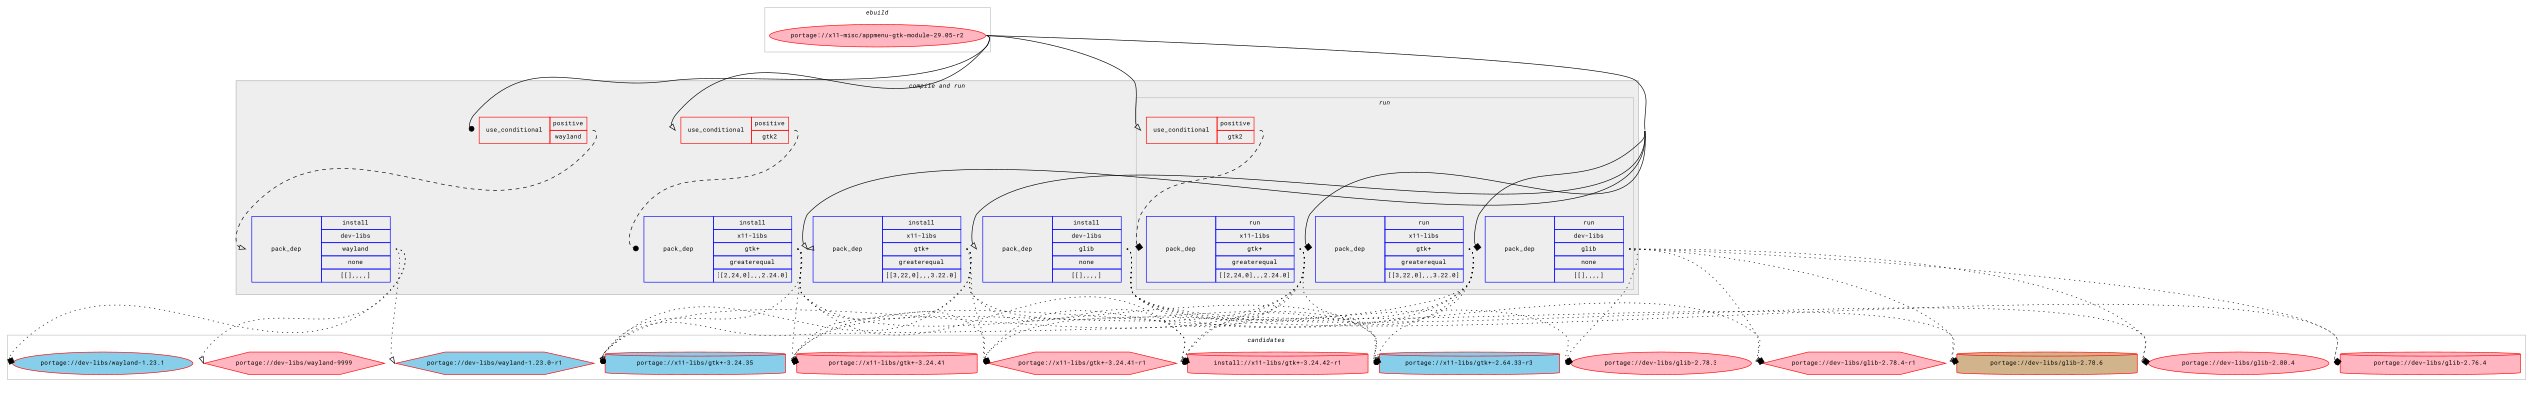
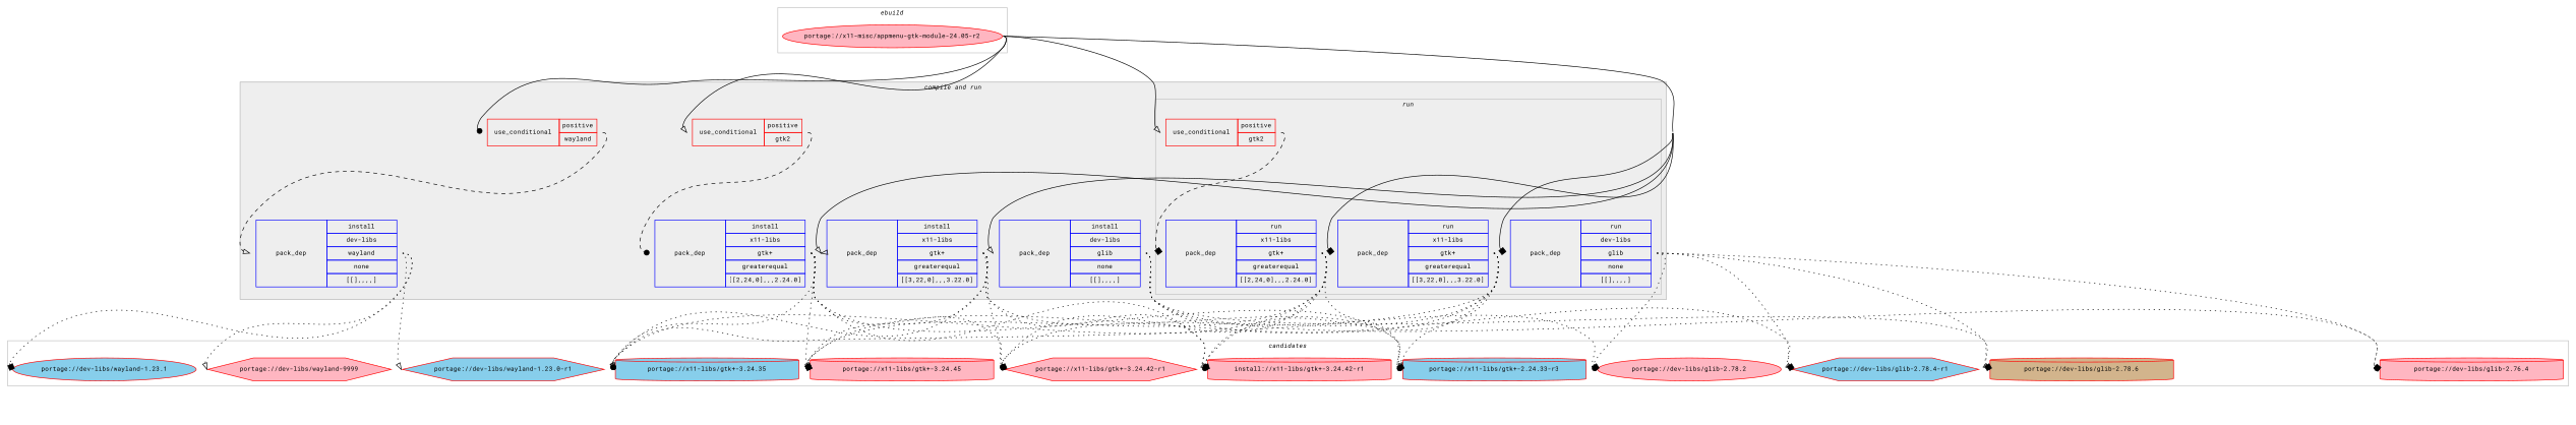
  digraph {
    compound=true
    concentrate=true
    fontname="Roboto Mono"
    fontsize=10
    newrank=true
    rankdir=TB
    ranksep=1.5
    node [color=red fontname="Roboto Mono" fontsize=10 shape=none style=filled]
    edge [arrowhead=onormal fontname="Roboto Mono" headport=w style=dotted tailport=e weight=100]
-   n1 [fillcolor=lightpink label="portage://x11-misc/appmenu-gtk-module-29.05-r2" shape=ellipse width=4]
+   n1 [fillcolor=lightpink label="portage://x11-misc/appmenu-gtk-module-24.05-r2" shape=ellipse width=4]
    n2 [color=blue label=<<TABLE BORDER="0" CELLBORDER="1" CELLSPACING="0" CELLPADDING="4" WIDTH="220"><TR><TD ROWSPAN="6" CELLPADDING="30">pack_dep</TD></TR><TR><TD WIDTH="110">install</TD></TR><TR><TD>x11-libs</TD></TR><TR><TD>gtk+</TD></TR><TR><TD>greaterequal</TD></TR><TR><TD>[[2,24,0],,,2.24.0]</TD></TR></TABLE>> style=""]
    n3 [label=<<TABLE BORDER="0" CELLBORDER="1" CELLSPACING="0" CELLPADDING="4"><TR><TD ROWSPAN="3" CELLPADDING="10">use_conditional</TD></TR><TR><TD>positive</TD></TR><TR><TD>gtk2</TD></TR></TABLE>> style=""]
    n4 [color=blue label=<<TABLE BORDER="0" CELLBORDER="1" CELLSPACING="0" CELLPADDING="4" WIDTH="220"><TR><TD ROWSPAN="6" CELLPADDING="30">pack_dep</TD></TR><TR><TD WIDTH="110">install</TD></TR><TR><TD>dev-libs</TD></TR><TR><TD>wayland</TD></TR><TR><TD>none</TD></TR><TR><TD>[[],,,,]</TD></TR></TABLE>> style=""]
    n5 [label=<<TABLE BORDER="0" CELLBORDER="1" CELLSPACING="0" CELLPADDING="4"><TR><TD ROWSPAN="3" CELLPADDING="10">use_conditional</TD></TR><TR><TD>positive</TD></TR><TR><TD>wayland</TD></TR></TABLE>> style=""]
    n6 [color=blue label=<<TABLE BORDER="0" CELLBORDER="1" CELLSPACING="0" CELLPADDING="4" WIDTH="220"><TR><TD ROWSPAN="6" CELLPADDING="30">pack_dep</TD></TR><TR><TD WIDTH="110">install</TD></TR><TR><TD>dev-libs</TD></TR><TR><TD>glib</TD></TR><TR><TD>none</TD></TR><TR><TD>[[],,,,]</TD></TR></TABLE>> style=""]
    n7 [color=blue label=<<TABLE BORDER="0" CELLBORDER="1" CELLSPACING="0" CELLPADDING="4" WIDTH="220"><TR><TD ROWSPAN="6" CELLPADDING="30">pack_dep</TD></TR><TR><TD WIDTH="110">install</TD></TR><TR><TD>x11-libs</TD></TR><TR><TD>gtk+</TD></TR><TR><TD>greaterequal</TD></TR><TR><TD>[[3,22,0],,,3.22.0]</TD></TR></TABLE>> style=""]
    n8 [color=blue label=<<TABLE BORDER="0" CELLBORDER="1" CELLSPACING="0" CELLPADDING="4" WIDTH="220"><TR><TD ROWSPAN="6" CELLPADDING="30">pack_dep</TD></TR><TR><TD WIDTH="110">run</TD></TR><TR><TD>x11-libs</TD></TR><TR><TD>gtk+</TD></TR><TR><TD>greaterequal</TD></TR><TR><TD>[[2,24,0],,,2.24.0]</TD></TR></TABLE>> style=""]
    n9 [label=<<TABLE BORDER="0" CELLBORDER="1" CELLSPACING="0" CELLPADDING="4"><TR><TD ROWSPAN="3" CELLPADDING="10">use_conditional</TD></TR><TR><TD>positive</TD></TR><TR><TD>gtk2</TD></TR></TABLE>> style=""]
    n10 [color=blue label=<<TABLE BORDER="0" CELLBORDER="1" CELLSPACING="0" CELLPADDING="4" WIDTH="220"><TR><TD ROWSPAN="6" CELLPADDING="30">pack_dep</TD></TR><TR><TD WIDTH="110">run</TD></TR><TR><TD>dev-libs</TD></TR><TR><TD>glib</TD></TR><TR><TD>none</TD></TR><TR><TD>[[],,,,]</TD></TR></TABLE>> style=""]
    n11 [color=blue label=<<TABLE BORDER="0" CELLBORDER="1" CELLSPACING="0" CELLPADDING="4" WIDTH="220"><TR><TD ROWSPAN="6" CELLPADDING="30">pack_dep</TD></TR><TR><TD WIDTH="110">run</TD></TR><TR><TD>x11-libs</TD></TR><TR><TD>gtk+</TD></TR><TR><TD>greaterequal</TD></TR><TR><TD>[[3,22,0],,,3.22.0]</TD></TR></TABLE>> style=""]
    n12 [fillcolor=lightpink label="install://x11-libs/gtk+-3.24.42-r1" shape=cylinder width=4]
-   n13 [fillcolor=lightpink label="portage://x11-libs/gtk+-3.24.41-r1" shape=hexagon width=4]
-   n14 [fillcolor=lightpink label="portage://x11-libs/gtk+-3.24.41" shape=cylinder width=4]
+   n13 [fillcolor=lightpink label="portage://x11-libs/gtk+-3.24.42-r1" shape=hexagon width=4]
+   n14 [fillcolor=lightpink label="portage://x11-libs/gtk+-3.24.45" shape=cylinder width=4]
    n15 [fillcolor=skyblue label="portage://x11-libs/gtk+-3.24.35" shape=cylinder width=4]
-   n16 [fillcolor=skyblue label="portage://x11-libs/gtk+-2.64.33-r3" shape=cylinder width=4]
+   n16 [fillcolor=skyblue label="portage://x11-libs/gtk+-2.24.33-r3" shape=cylinder width=4]
    n17 [fillcolor=lightpink label="portage://dev-libs/wayland-9999" shape=hexagon width=4]
    n18 [fillcolor=skyblue label="portage://dev-libs/wayland-1.23.1" shape=ellipse width=4]
    n19 [fillcolor=skyblue label="portage://dev-libs/wayland-1.23.0-r1" shape=hexagon width=4]
-   n20 [fillcolor=lightpink label="portage://dev-libs/glib-2.80.4" shape=ellipse width=4]
    n21 [fillcolor=tan label="portage://dev-libs/glib-2.78.6" shape=cylinder width=4]
-   n22 [fillcolor=lightpink label="portage://dev-libs/glib-2.78.4-r1" shape=hexagon width=4]
-   n23 [fillcolor=lightpink label="portage://dev-libs/glib-2.78.3" shape=ellipse width=4]
+   n22 [fillcolor=skyblue label="portage://dev-libs/glib-2.78.4-r1" shape=hexagon width=4]
+   n23 [fillcolor=lightpink label="portage://dev-libs/glib-2.78.2" shape=ellipse width=4]
    n24 [fillcolor=lightpink label="portage://dev-libs/glib-2.76.4" shape=cylinder width=4]
    subgraph cluster_1 {
      color=gray
      label=<<i>dependencies</i>>
      subgraph cluster_2 {
        color=gray
        fillcolor="#eeeeee"
        label=<<i>compile</i>>
        style=filled
        subgraph sub_3 {
          color=gray
          fillcolor="#eeeeee"
          label=<<i>compile</i>>
          style=filled
          n3
          subgraph sub_4 {
            color=gray
            fillcolor="#eeeeee"
            label=<<i>compile</i>>
            style=filled
            n2
          }
        }
        subgraph sub_5 {
          color=gray
          fillcolor="#eeeeee"
          label=<<i>compile</i>>
          style=filled
          n5
          subgraph sub_6 {
            color=gray
            fillcolor="#eeeeee"
            label=<<i>compile</i>>
            style=filled
            n4
          }
        }
        subgraph sub_7 {
          color=gray
          fillcolor="#eeeeee"
          label=<<i>compile</i>>
          style=filled
          n6
        }
        subgraph sub_8 {
          color=gray
          fillcolor="#eeeeee"
          label=<<i>compile</i>>
          style=filled
          n7
        }
      }
      subgraph cluster_9 {
        color=gray
        fillcolor="#eeeeee"
        label=<<i>compile and run</i>>
        style=filled
      }
      subgraph cluster_10 {
        color=gray
        fillcolor="#eeeeee"
        label=<<i>run</i>>
        style=filled
        subgraph sub_11 {
          color=gray
          fillcolor="#eeeeee"
          label=<<i>run</i>>
          style=filled
          n9
          subgraph sub_12 {
            color=gray
            fillcolor="#eeeeee"
            label=<<i>run</i>>
            style=filled
            n8
          }
        }
        subgraph sub_13 {
          color=gray
          fillcolor="#eeeeee"
          label=<<i>run</i>>
          style=filled
          n10
        }
        subgraph sub_14 {
          color=gray
          fillcolor="#eeeeee"
          label=<<i>run</i>>
          style=filled
          n11
        }
      }
    }
    subgraph cluster_15 {
      color=gray
      label=<<i>ebuild</i>>
      n1
    }
    subgraph cluster_16 {
      color=gray
      label=<<i>candidates</i>>
      rank=same
      subgraph sub_17 {
        color=black
        label=<<i>candidates</i>>
        nodesep=1
        rank=same
        n12
        n13
        n14
        n15
        n16
      }
      subgraph sub_18 {
        color=black
        label=<<i>candidates</i>>
        nodesep=1
        rank=same
        n17
        n18
        n19
      }
      subgraph sub_19 {
        color=black
        label=<<i>candidates</i>>
        nodesep=1
        rank=same
-       n20
        n21
        n22
        n23
        n24
      }
      subgraph sub_20 {
        color=black
        label=<<i>candidates</i>>
        nodesep=1
        rank=same
        n12
        n13
        n14
        n15
        n16
      }
      subgraph sub_21 {
        color=black
        label=<<i>candidates</i>>
        nodesep=1
        rank=same
        n12
        n13
        n14
        n15
        n16
      }
      subgraph sub_22 {
        color=black
        label=<<i>candidates</i>>
        nodesep=1
        rank=same
-       n20
        n21
        n22
        n23
        n24
      }
      subgraph sub_23 {
        color=black
        label=<<i>candidates</i>>
        nodesep=1
        rank=same
        n12
        n13
        n14
        n15
        n16
      }
    }
    n1 -> n3 [style=solid weight=20]
    n1 -> n5 [arrowhead=dot style=solid weight=20]
    n1 -> n6 [style=solid weight=20]
    n1 -> n7 [style=solid weight=20]
    n1 -> n9 [style=solid weight=20]
    n1 -> n10 [arrowhead=box style=solid weight=20]
    n1 -> n11 [arrowhead=box style=solid weight=20]
    n2 -> n12
    n2 -> n13 [arrowhead=dot]
    n2 -> n14 [arrowhead=box]
    n2 -> n15
    n2 -> n16 [arrowhead=dot]
    n3 -> n2 [arrowhead=dot style=dashed weight=20]
    n4 -> n17
    n4 -> n18 [arrowhead=box]
    n4 -> n19
    n5 -> n4 [style=dashed weight=20]
-   n6 -> n20
    n6 -> n21
    n6 -> n22
    n6 -> n23 [arrowhead=dot]
    n6 -> n24 [arrowhead=box]
    n7 -> n12 [arrowhead=dot]
    n7 -> n13 [arrowhead=dot]
    n7 -> n14 [arrowhead=dot]
    n7 -> n15 [arrowhead=dot]
    n7 -> n16 [arrowhead=dot]
    n8 -> n12 [arrowhead=box]
    n8 -> n13 [arrowhead=dot]
    n8 -> n14
    n8 -> n15 [arrowhead=dot]
    n8 -> n16 [arrowhead=box]
    n9 -> n8 [arrowhead=box style=dashed weight=20]
-   n10 -> n20 [arrowhead=box]
    n10 -> n21 [arrowhead=box]
    n10 -> n22 [arrowhead=box]
    n10 -> n23 [arrowhead=box]
    n10 -> n24 [arrowhead=dot]
    n11 -> n12 [arrowhead=dot]
    n11 -> n13 [arrowhead=box]
    n11 -> n14 [arrowhead=box]
    n11 -> n15
    n11 -> n16
  }
